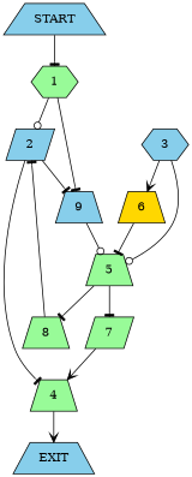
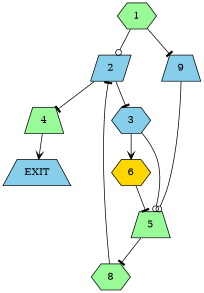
  digraph {
    node [fillcolor=skyblue shape=trapezium style=filled]
    edge [arrowhead=tee]
-   n1 [label=START]
    1 [fillcolor=palegreen shape=hexagon]
    2 [shape=parallelogram]
    9
    n5 [label=EXIT]
    3 [shape=hexagon]
    4 [fillcolor=palegreen]
    5 [fillcolor=palegreen]
-   6 [fillcolor=gold]
-   7 [fillcolor=palegreen shape=parallelogram]
-   8 [fillcolor=palegreen]
-   n1 -> 1
+   6 [fillcolor=gold shape=hexagon]
+   8 [fillcolor=palegreen shape=hexagon]
    1 -> 2 [arrowhead=odot]
    1 -> 9
-   2 -> 9
+   2 -> 3
    2 -> 4
    9 -> 5 [arrowhead=odot]
    3 -> 5 [arrowhead=odot]
    3 -> 6 [arrowhead=vee]
    4 -> n5 [arrowhead=vee]
-   5 -> 7
    5 -> 8
    6 -> 5
-   7 -> 4 [arrowhead=vee]
    8 -> 2
  }
